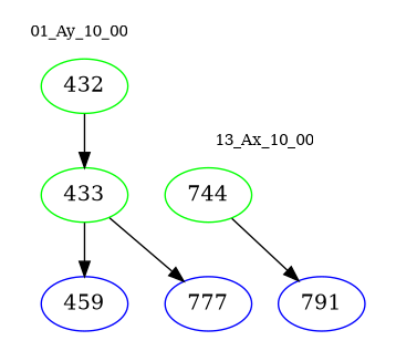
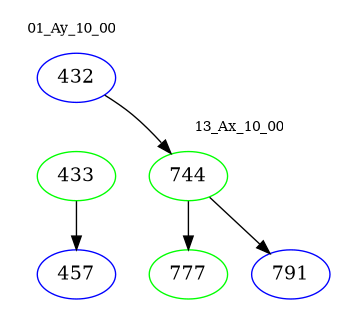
  digraph {
    node [color=green]
    edge [color=black]
    n1 [label=744]
    n2 [color=blue label=791]
-   n3 [color=blue label=777]
-   n4 [label=432]
+   n3 [label=777]
+   n4 [color=blue label=432]
    n5 [label=433]
-   n6 [color=blue label=459]
+   n6 [color=blue label=457]
    subgraph cluster_1 {
      color=white
      fontsize=10
      label="13_Ax_10_00"
      n1
      n2
      n3
    }
    subgraph cluster_2 {
      color=white
      fontsize=10
      label="01_Ay_10_00"
      n4
      n5
      n6
    }
    n1 -> n2
-   n5 -> n3
-   n4 -> n5
+   n1 -> n3
+   n4 -> n1
    n5 -> n6
  }
